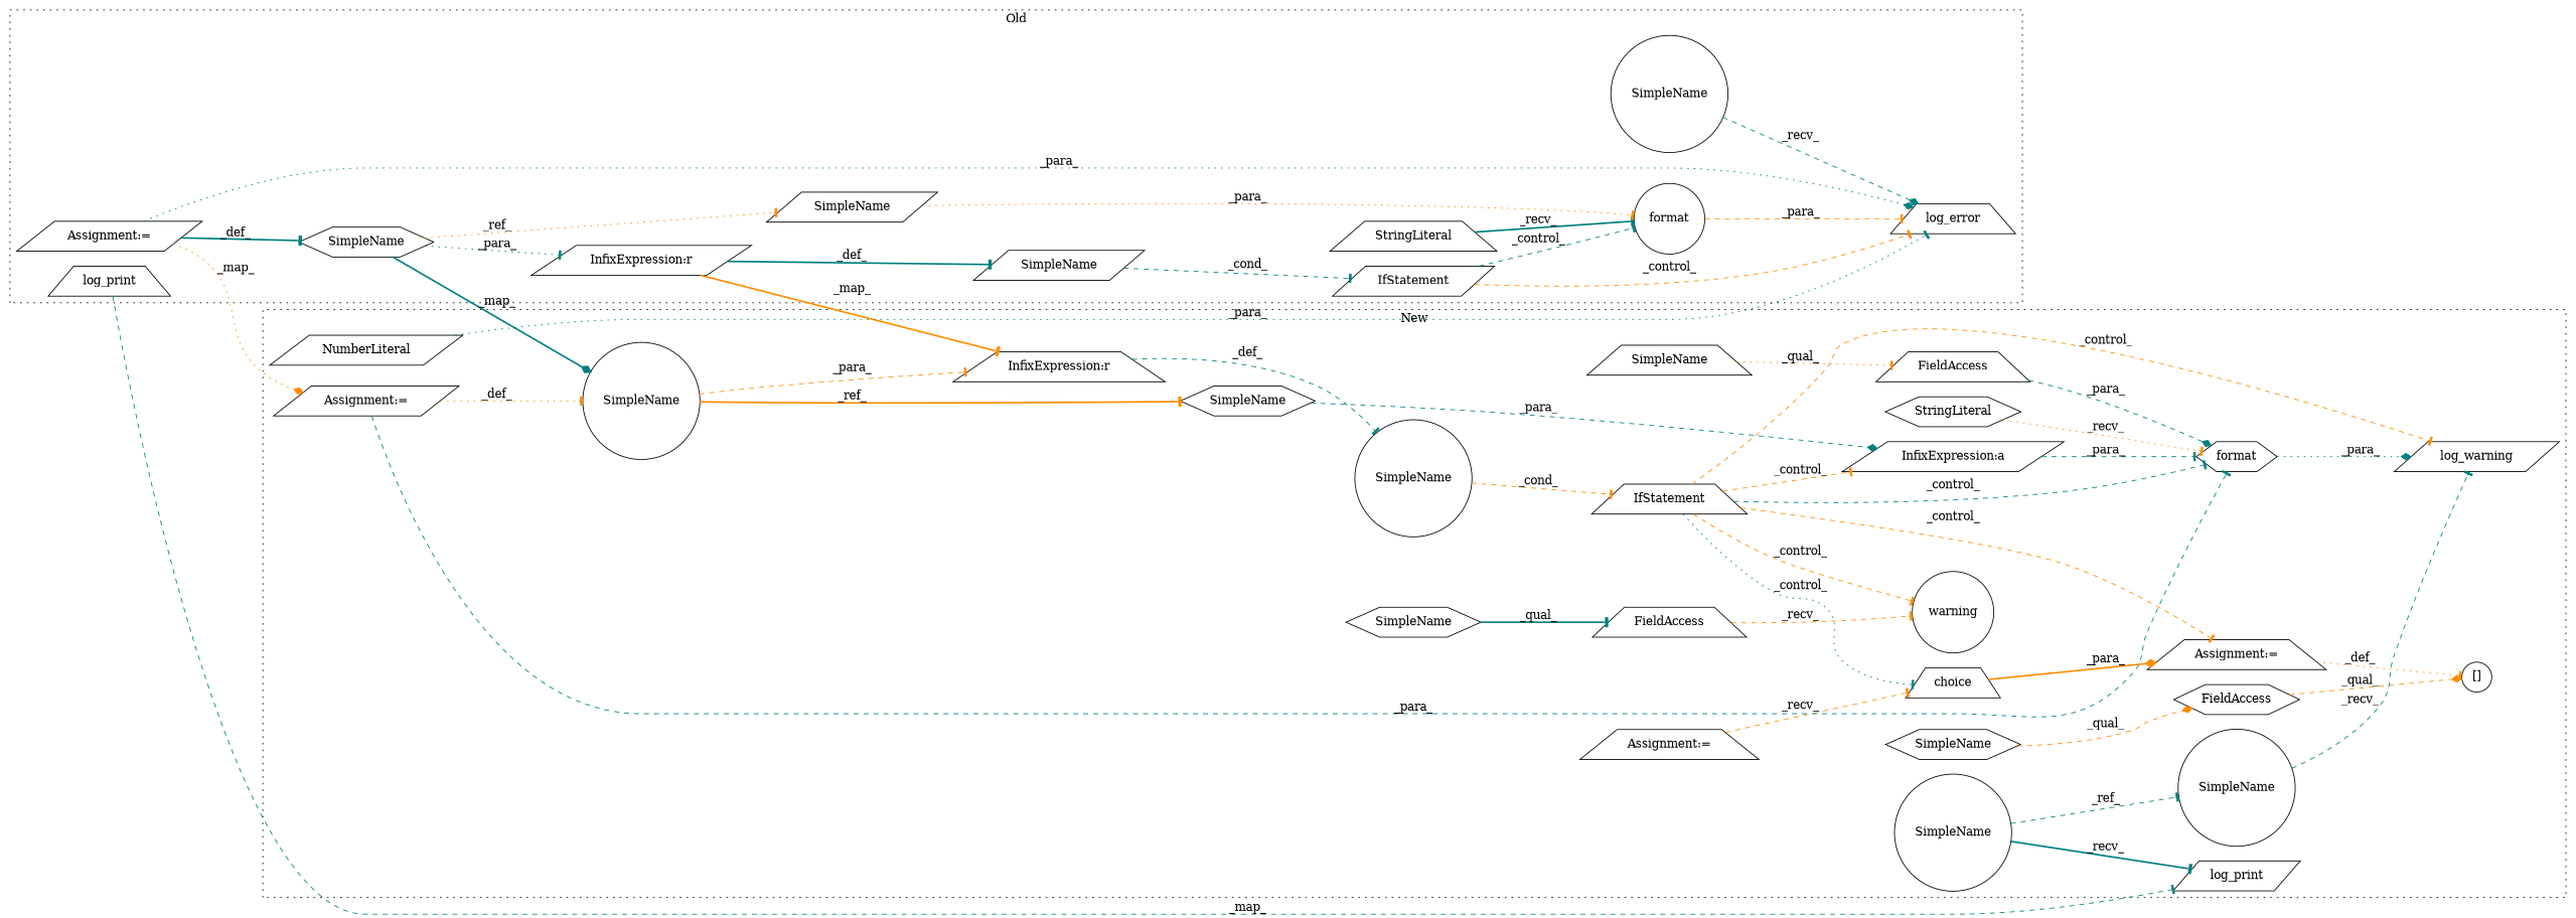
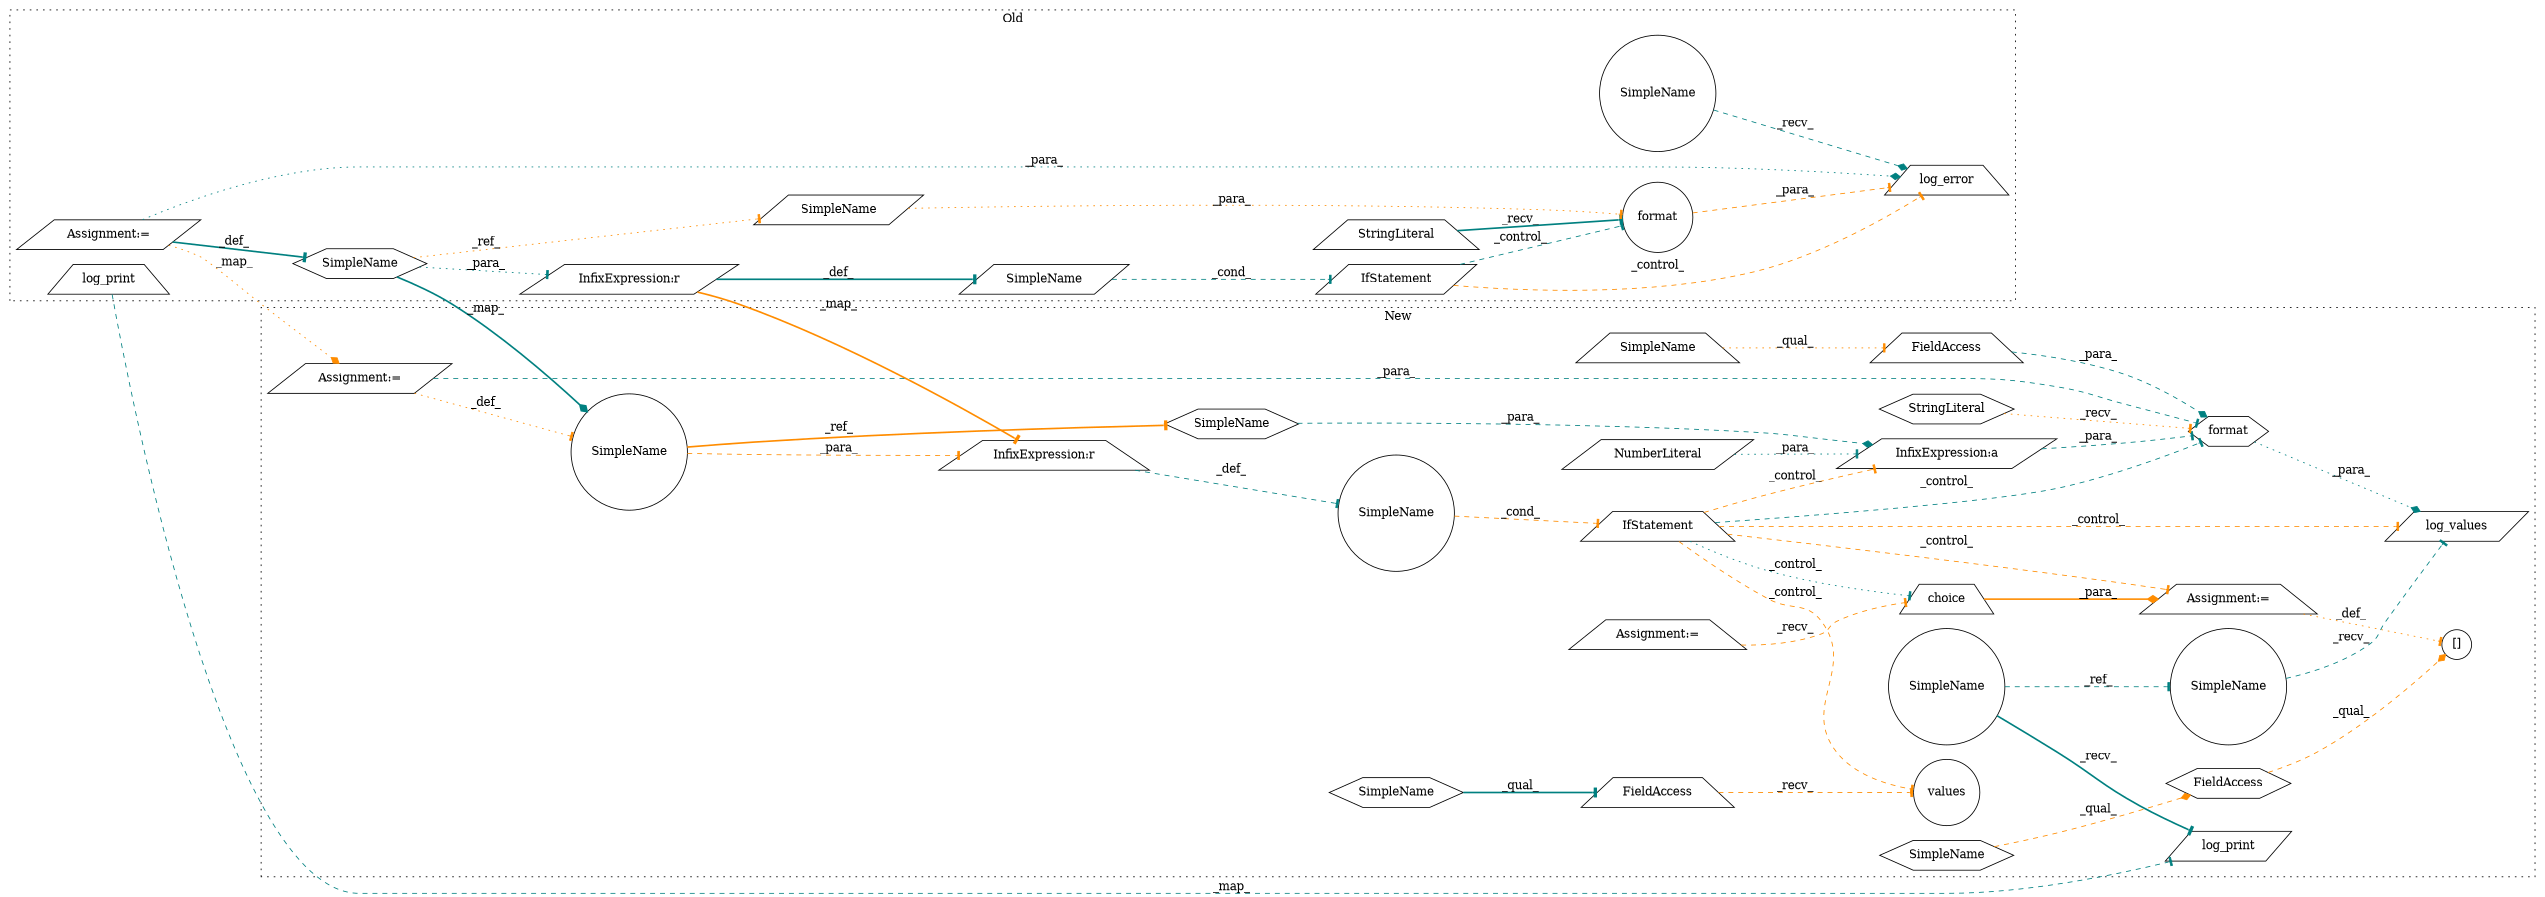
  digraph {
    rankdir=LR
    node [a=42 l=1 shape=trapezium]
    edge [arrowhead=tee color=teal style=dashed]
    n1 [a=32 l="7,1" label=format s="28998,29006" shape=circle]
    n2 [a=45 l=32 label=StringLiteral s=28965]
    n3 [a=25 l="4,2" label=IfStatement s="28904,28938" shape=parallelogram]
    n4 [label=SimpleName shape=parallelogram l=""]
    n5 [label=SimpleName s=28868 shape=hexagon]
    n6 [a=27 l=4 label="InfixExpression:r" s=28909 shape=parallelogram]
    n7 [a=32 l="10,1" label=log_error s="28955,29007"]
    n8 [a=32 l="10,1" label=log_print s="28752,28859"]
    n9 [a=7 label="Assignment:=" s=28869 shape=parallelogram]
    n10 [label=SimpleName s=29005 shape=parallelogram]
    n11 [l=4 label=SimpleName s=28950 shape=circle]
    n12 [a=7 label="Assignment:=" s=30027]
    n13 [a=25 l="4,2" label=IfStatement s="29642,29675"]
    n14 [label=SimpleName shape=circle l=""]
    n15 [label=SimpleName s=29606 shape=circle]
    n16 [a=27 l=3 label="InfixExpression:r" s=29647]
-   n17 [a=32 l="12,1" label=log_warning s="29859,29985" shape=parallelogram]
+   n17 [a=32 l="12,1" label=log_values s="29859,29985" shape=parallelogram]
    n18 [a=27 l=3 label="InfixExpression:a" s=29980 shape=parallelogram]
    n19 [a=2 l="22,1" label="[]" s="29996,30026" shape=circle]
    n20 [a=34 label=NumberLiteral s=29983 shape=parallelogram]
    n21 [a=22 l=21 label=FieldAccess s=29996 shape=hexagon]
    n22 [a=22 l=21 label=FieldAccess s=30047]
    n23 [a=22 l=25 label=FieldAccess s=29953]
-   n24 [a=32 l=8 label=warning s=30069 shape=circle]
+   n24 [a=32 l=8 label=values s=30069 shape=circle]
    n25 [a=32 l="7,1" label=format s="29946,29984" shape=hexagon]
    n26 [l=4 label=SimpleName s=29410 shape=circle]
    n27 [a=32 l="10,1" label=log_print s="29490,29597" shape=parallelogram]
    n28 [a=32 l="7,1" label=choice s="30035,30078"]
    n29 [a=45 l=74 label=StringLiteral s=29871 shape=hexagon]
    n30 [a=7 l=6 label="Assignment:=" s=29380]
    n31 [a=7 label="Assignment:=" s=29607 shape=parallelogram]
    n32 [label=SimpleName s=29979 shape=hexagon]
    n33 [l=4 label=SimpleName s=29854 shape=circle]
    n34 [l=4 label=SimpleName s=29996 shape=hexagon]
    n35 [l=4 label=SimpleName s=30047 shape=hexagon]
    n36 [l=4 label=SimpleName s=29953]
    subgraph cluster_1 {
      label=Old
      style=dotted
      n1
      n2
      n3
      n4
      n5
      n6
      n7
      n8
      n9
      n10
      n11
    }
    subgraph cluster_2 {
      label=New
      style=dotted
      n12
      n13
      n14
      n15
      n16
      n17
      n18
      n19
      n20
      n21
      n22
      n23
      n24
      n25
      n26
      n27
      n28
      n29
      n30
      n31
      n32
      n33
      n34
      n35
      n36
    }
    n1 -> n7 [color=darkorange label=_para_]
    n2 -> n1 [label=_recv_ style=bold]
    n3 -> n1 [label=_control_]
    n3 -> n7 [color=darkorange label=_control_]
    n4 -> n3 [label=_cond_]
    n5 -> n6 [label=_para_ style=dotted]
    n5 -> n10 [color=darkorange label=_ref_ style=dotted]
    n5 -> n15 [arrowhead=diamond label=_map_ style=bold]
    n6 -> n4 [label=_def_ style=bold]
    n6 -> n16 [color=darkorange label=_map_ style=bold]
    n8 -> n27 [label=_map_]
    n9 -> n5 [label=_def_ style=bold]
    n9 -> n7 [arrowhead=diamond label=_para_ style=dotted]
    n9 -> n31 [arrowhead=diamond color=darkorange label=_map_ style=dotted]
    n10 -> n1 [color=darkorange label=_para_ style=dotted]
    n11 -> n7 [arrowhead=diamond label=_recv_]
    n12 -> n19 [color=darkorange label=_def_ style=dotted]
    n13 -> n12 [color=darkorange label=_control_]
    n13 -> n17 [color=darkorange label=_control_]
    n13 -> n18 [color=darkorange label=_control_]
    n13 -> n24 [color=darkorange label=_control_]
    n13 -> n25 [label=_control_]
    n13 -> n28 [label=_control_ style=dotted]
    n14 -> n13 [color=darkorange label=_cond_]
    n15 -> n16 [color=darkorange label=_para_]
    n15 -> n32 [color=darkorange label=_ref_ style=bold]
    n16 -> n14 [label=_def_]
    n18 -> n25 [label=_para_]
-   n20 -> n7 [label=_para_ style=dotted]
+   n20 -> n18 [label=_para_ style=dotted]
    n21 -> n19 [arrowhead=diamond color=darkorange label=_qual_]
    n22 -> n24 [color=darkorange label=_recv_]
    n23 -> n25 [arrowhead=diamond label=_para_]
    n25 -> n17 [arrowhead=diamond label=_para_ style=dotted]
    n26 -> n27 [label=_recv_ style=bold]
    n26 -> n33 [label=_ref_]
    n28 -> n12 [arrowhead=diamond color=darkorange label=_para_ style=bold]
    n29 -> n25 [color=darkorange label=_recv_ style=dotted]
    n30 -> n28 [color=darkorange label=_recv_]
    n31 -> n15 [color=darkorange label=_def_ style=dotted]
    n31 -> n25 [label=_para_]
    n32 -> n18 [arrowhead=diamond label=_para_]
    n33 -> n17 [label=_recv_]
    n34 -> n21 [arrowhead=diamond color=darkorange label=_qual_]
    n35 -> n22 [label=_qual_ style=bold]
    n36 -> n23 [color=darkorange label=_qual_ style=dotted]
  }
